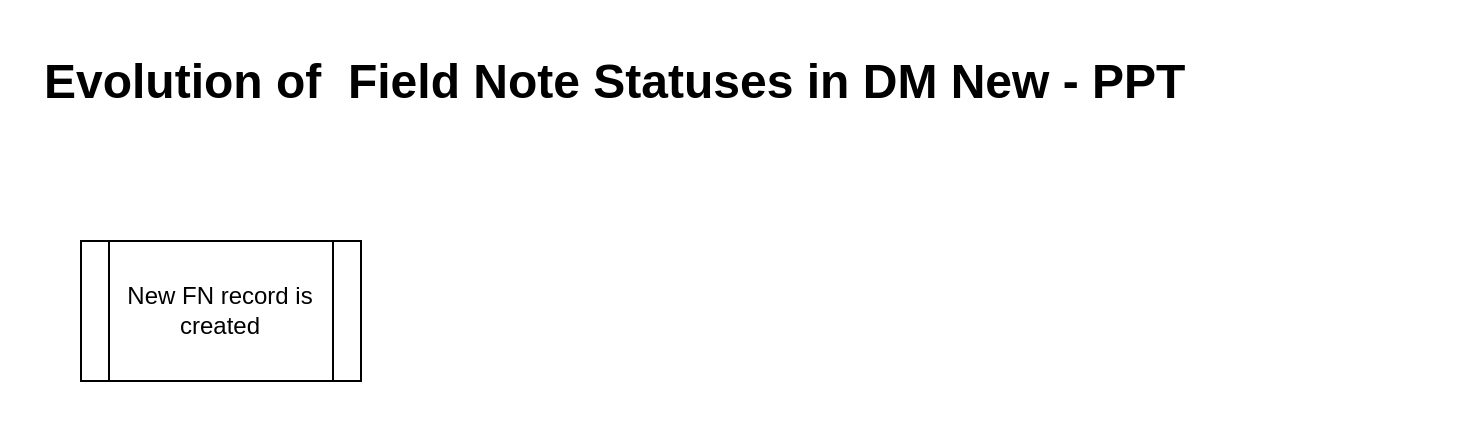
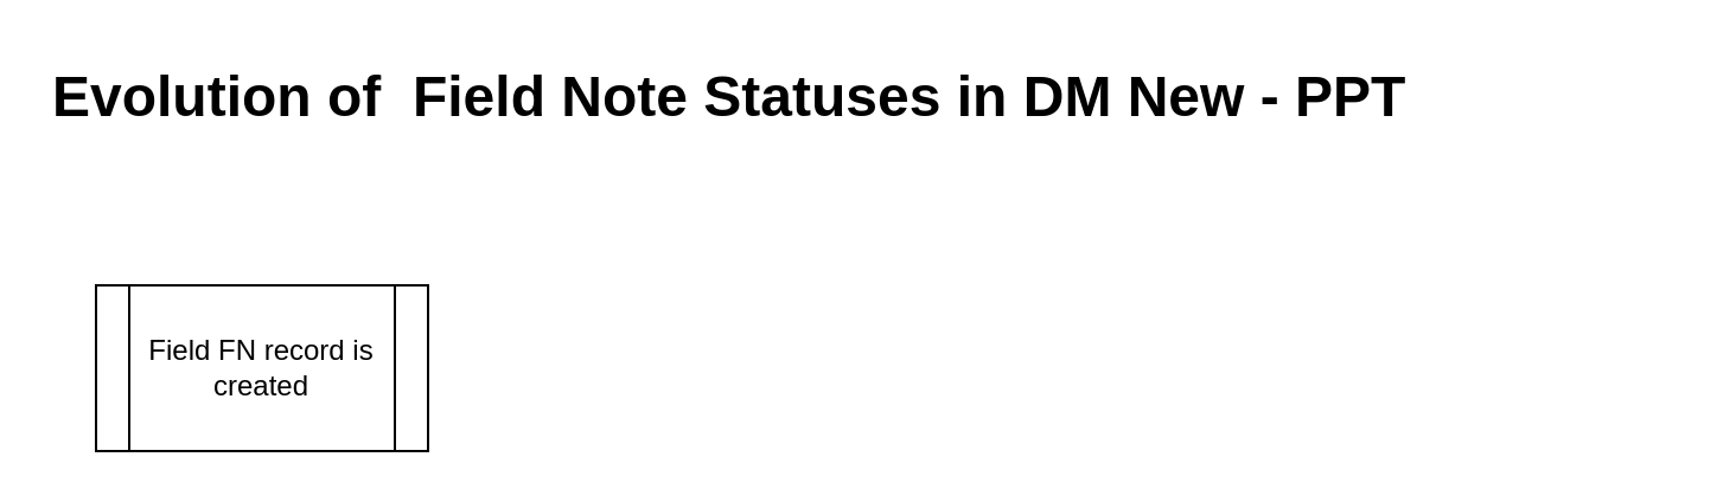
  <mxCell id="0" />
  <mxCell id="1" parent="0" />
  <mxCell id="2" value="&lt;h1 style=&quot;margin-top: 0px;&quot;&gt;Evolution of&amp;nbsp; Field Note Statuses in DM New - PPT&lt;/h1&gt;&lt;p&gt;&lt;br&gt;&lt;/p&gt;" style="text;html=1;whiteSpace=wrap;overflow=hidden;rounded=0;" vertex="1" parent="1"><mxGeometry x="20" y="20" width="690" height="120" as="geometry" /></mxCell>
- <mxCell id="3" value="New FN record is created" style="shape=process;whiteSpace=wrap;html=1;backgroundOutline=1;" vertex="1" parent="1"><mxGeometry x="40" y="120" width="140" height="70" as="geometry" /></mxCell>
+ <mxCell id="3" value="Field FN record is created" style="shape=process;whiteSpace=wrap;html=1;backgroundOutline=1;" vertex="1" parent="1"><mxGeometry x="40" y="120" width="140" height="70" as="geometry" /></mxCell>
